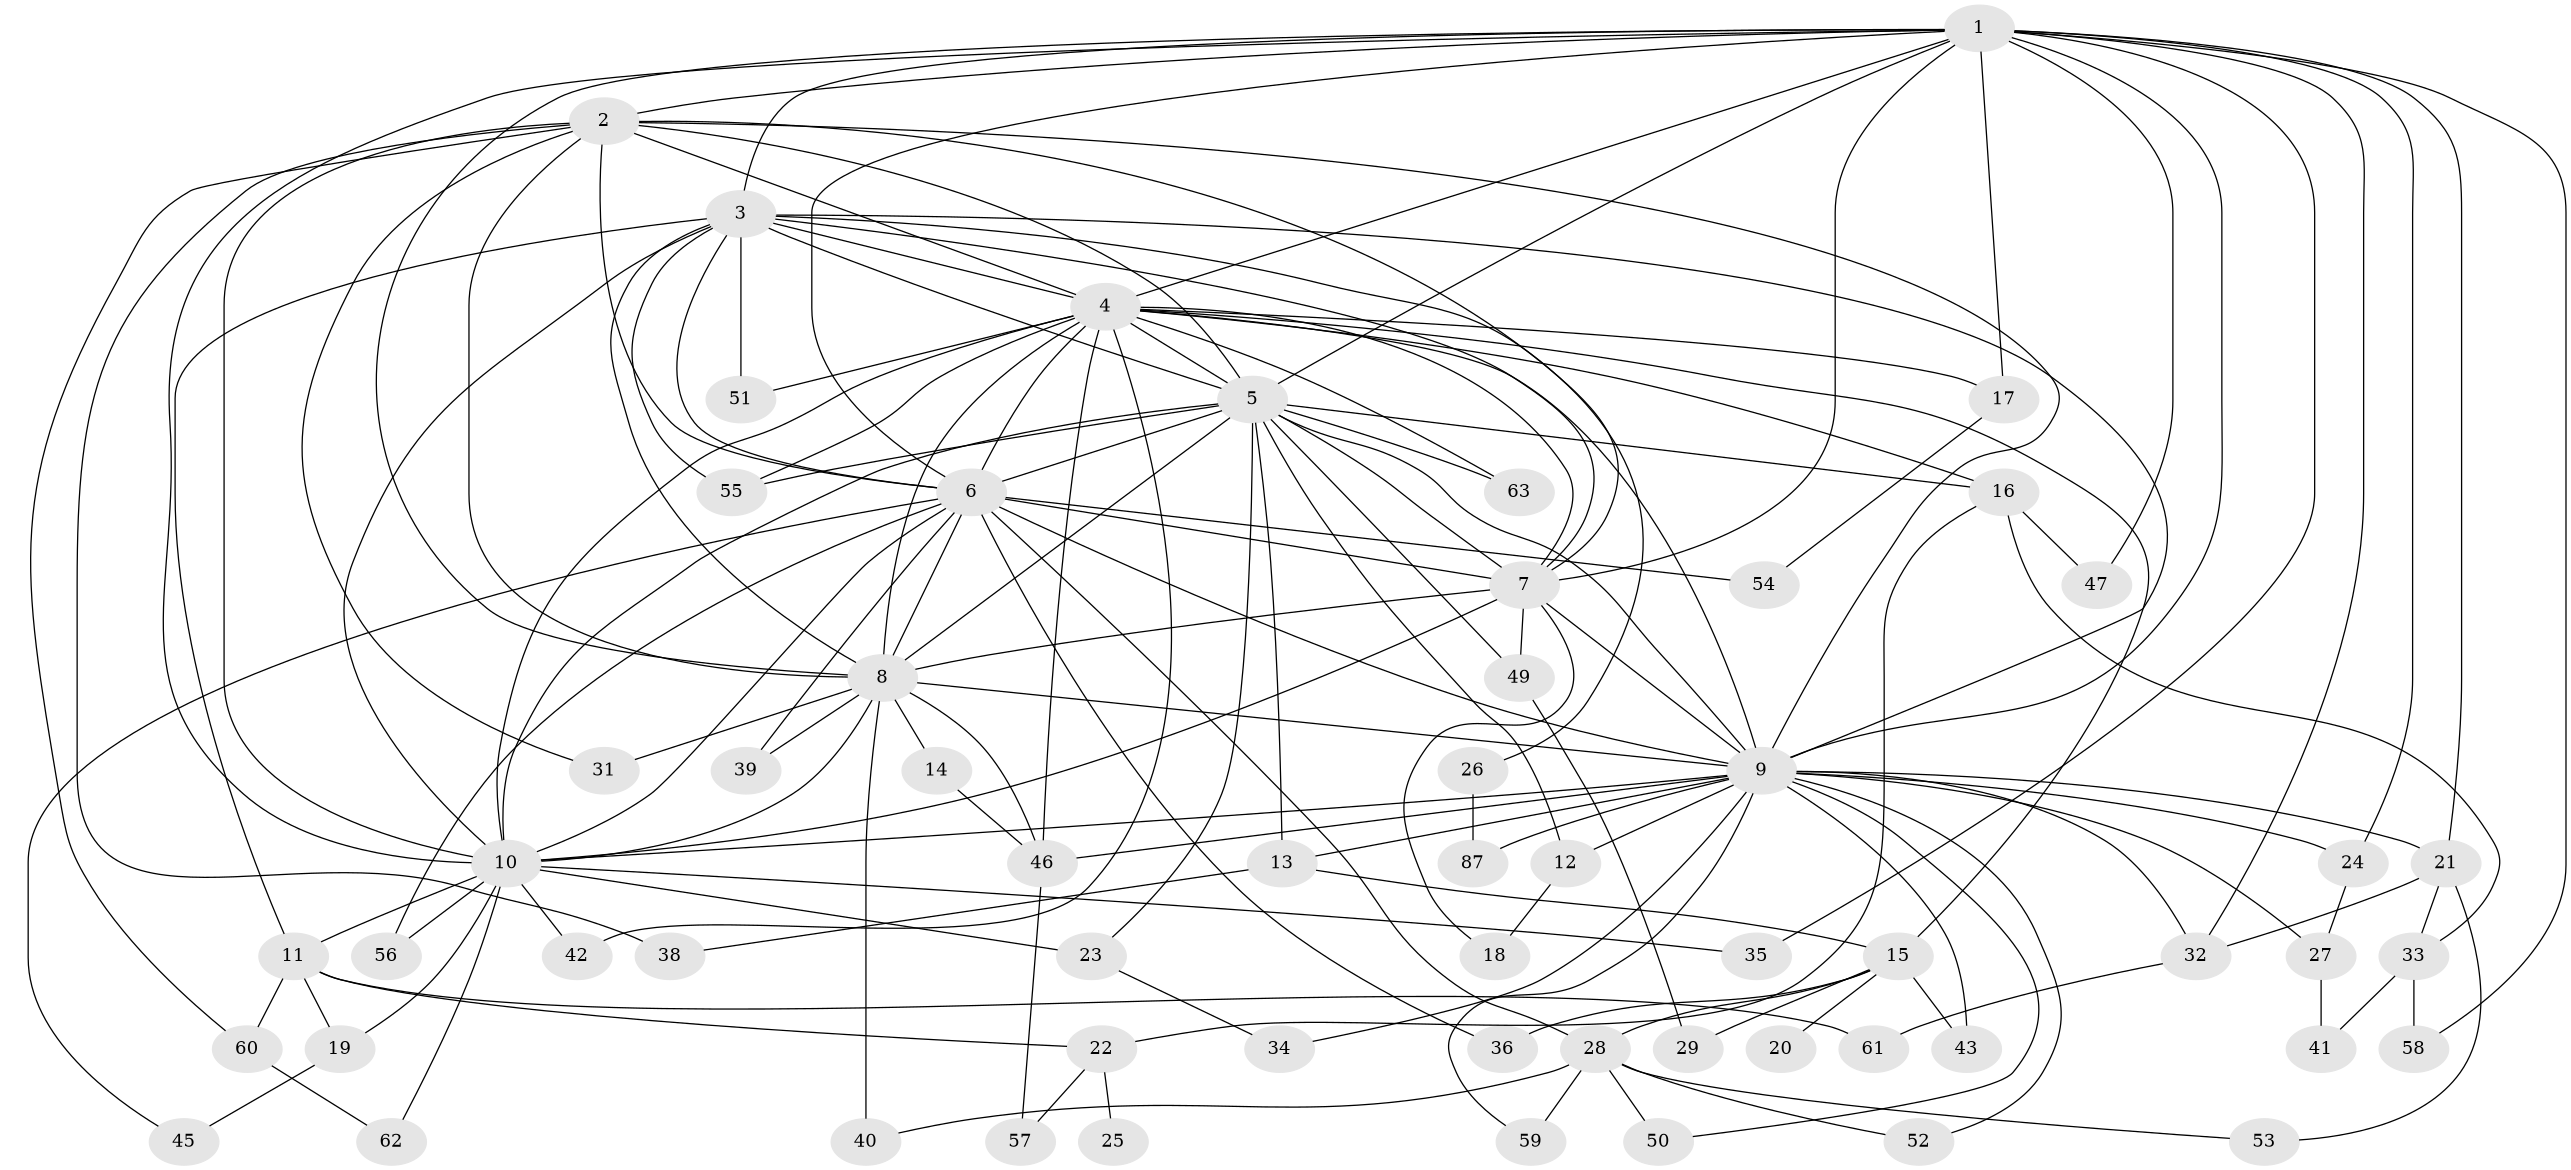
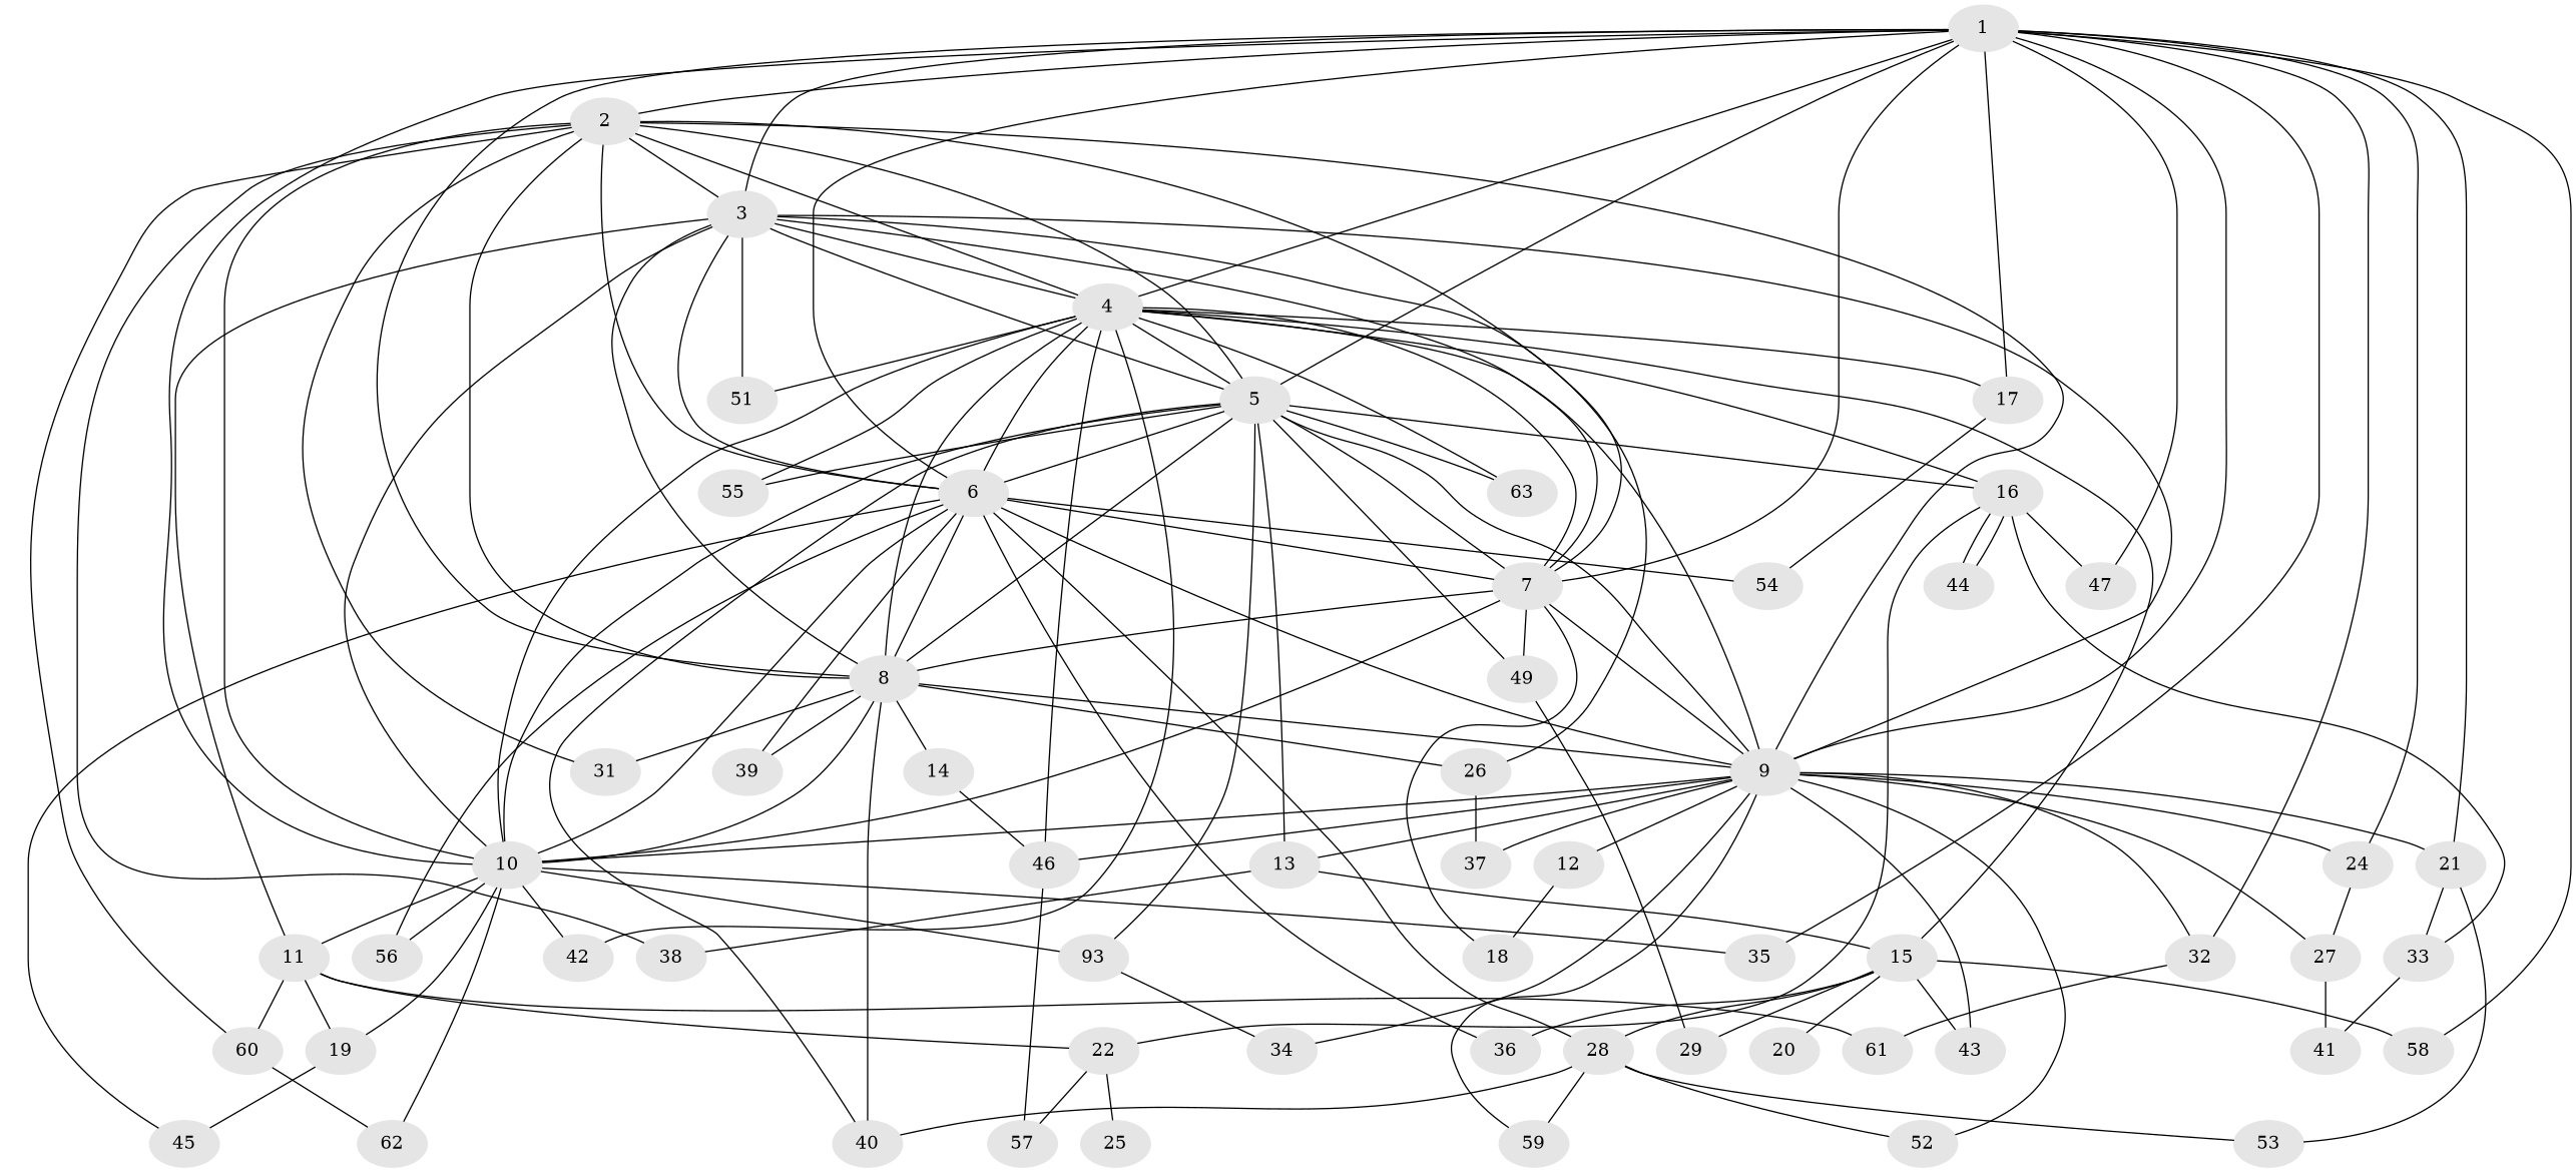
  graph {
    node [color=gray90 style=filled]
    1
    2
    3
    4
    5
    6
    7
    8
    9
    10
    17
    21
    24
    35
    47
    58
    32
    31
    38
    60
    11
    26
    51
    15
    16
    42
    55
    63
    46
    12
    13
-   23
+   23 [label=93]
    49
    28
    36
    39
    45
    54
    56
    18
    14
    40
    27
    34
-   37 [label=87]
+   37
    43
-   50
    52
    59
    19
    62
    33
    53
    22
    61
    20
    29
+   44
    41
    57
    25
    1 -- 2
    1 -- 3
    1 -- 4
    1 -- 5
    1 -- 6
    1 -- 7
    1 -- 8
    1 -- 9
    1 -- 10
    1 -- 17
    1 -- 21
    1 -- 24
    1 -- 35
    1 -- 47
    1 -- 58
    1 -- 32
-   55 -- 3
+   2 -- 3
    2 -- 4
    2 -- 5
    2 -- 6
    2 -- 7
    2 -- 8
    2 -- 9
    2 -- 10
    2 -- 31
    2 -- 38
    2 -- 60
    3 -- 4
    3 -- 5
    3 -- 6
    3 -- 7
    3 -- 8
    3 -- 9
    3 -- 10
    3 -- 11
    3 -- 26
    3 -- 51
    4 -- 5
    4 -- 6
    4 -- 7
    4 -- 8
    4 -- 9
    4 -- 10
    4 -- 17
    4 -- 51
    4 -- 15
    4 -- 16
    4 -- 42
    4 -- 55
    4 -- 63
    4 -- 46
    5 -- 6
    5 -- 7
    5 -- 8
    5 -- 9
    5 -- 10
    5 -- 16
    5 -- 55
    5 -- 63
-   5 -- 12
+   5 -- 40
    5 -- 13
    5 -- 23
    5 -- 49
    6 -- 7
    6 -- 8
    6 -- 9
    6 -- 10
    6 -- 28
    6 -- 36
    6 -- 39
    6 -- 45
    6 -- 54
    6 -- 56
    7 -- 8
    7 -- 9
    7 -- 10
    7 -- 49
    7 -- 18
    8 -- 9
    8 -- 10
    8 -- 31
-   8 -- 46
+   8 -- 26
    8 -- 39
    8 -- 14
    8 -- 40
    9 -- 10
    9 -- 21
    9 -- 24
    9 -- 32
    9 -- 46
    9 -- 12
    9 -- 13
    9 -- 27
    9 -- 34
    9 -- 37
    9 -- 43
-   9 -- 50
    9 -- 52
    9 -- 59
    10 -- 35
    10 -- 11
    10 -- 42
    10 -- 23
    10 -- 56
    10 -- 19
    10 -- 62
    17 -- 54
-   21 -- 32
    21 -- 33
    21 -- 53
    24 -- 27
    32 -- 61
    60 -- 62
    11 -- 60
    11 -- 19
    11 -- 22
    11 -- 61
    26 -- 37
-   33 -- 58
+   15 -- 58
    15 -- 28
    15 -- 36
    15 -- 43
    15 -- 20
    15 -- 29
    16 -- 47
    16 -- 33
    16 -- 22
+   16 -- 44
+   16 -- 44
    46 -- 57
    12 -- 18
    13 -- 38
    13 -- 15
    23 -- 34
    49 -- 29
    28 -- 40
-   28 -- 50
    28 -- 52
    28 -- 59
    28 -- 53
    14 -- 46
    27 -- 41
    19 -- 45
    33 -- 41
    22 -- 57
    22 -- 25
  }
